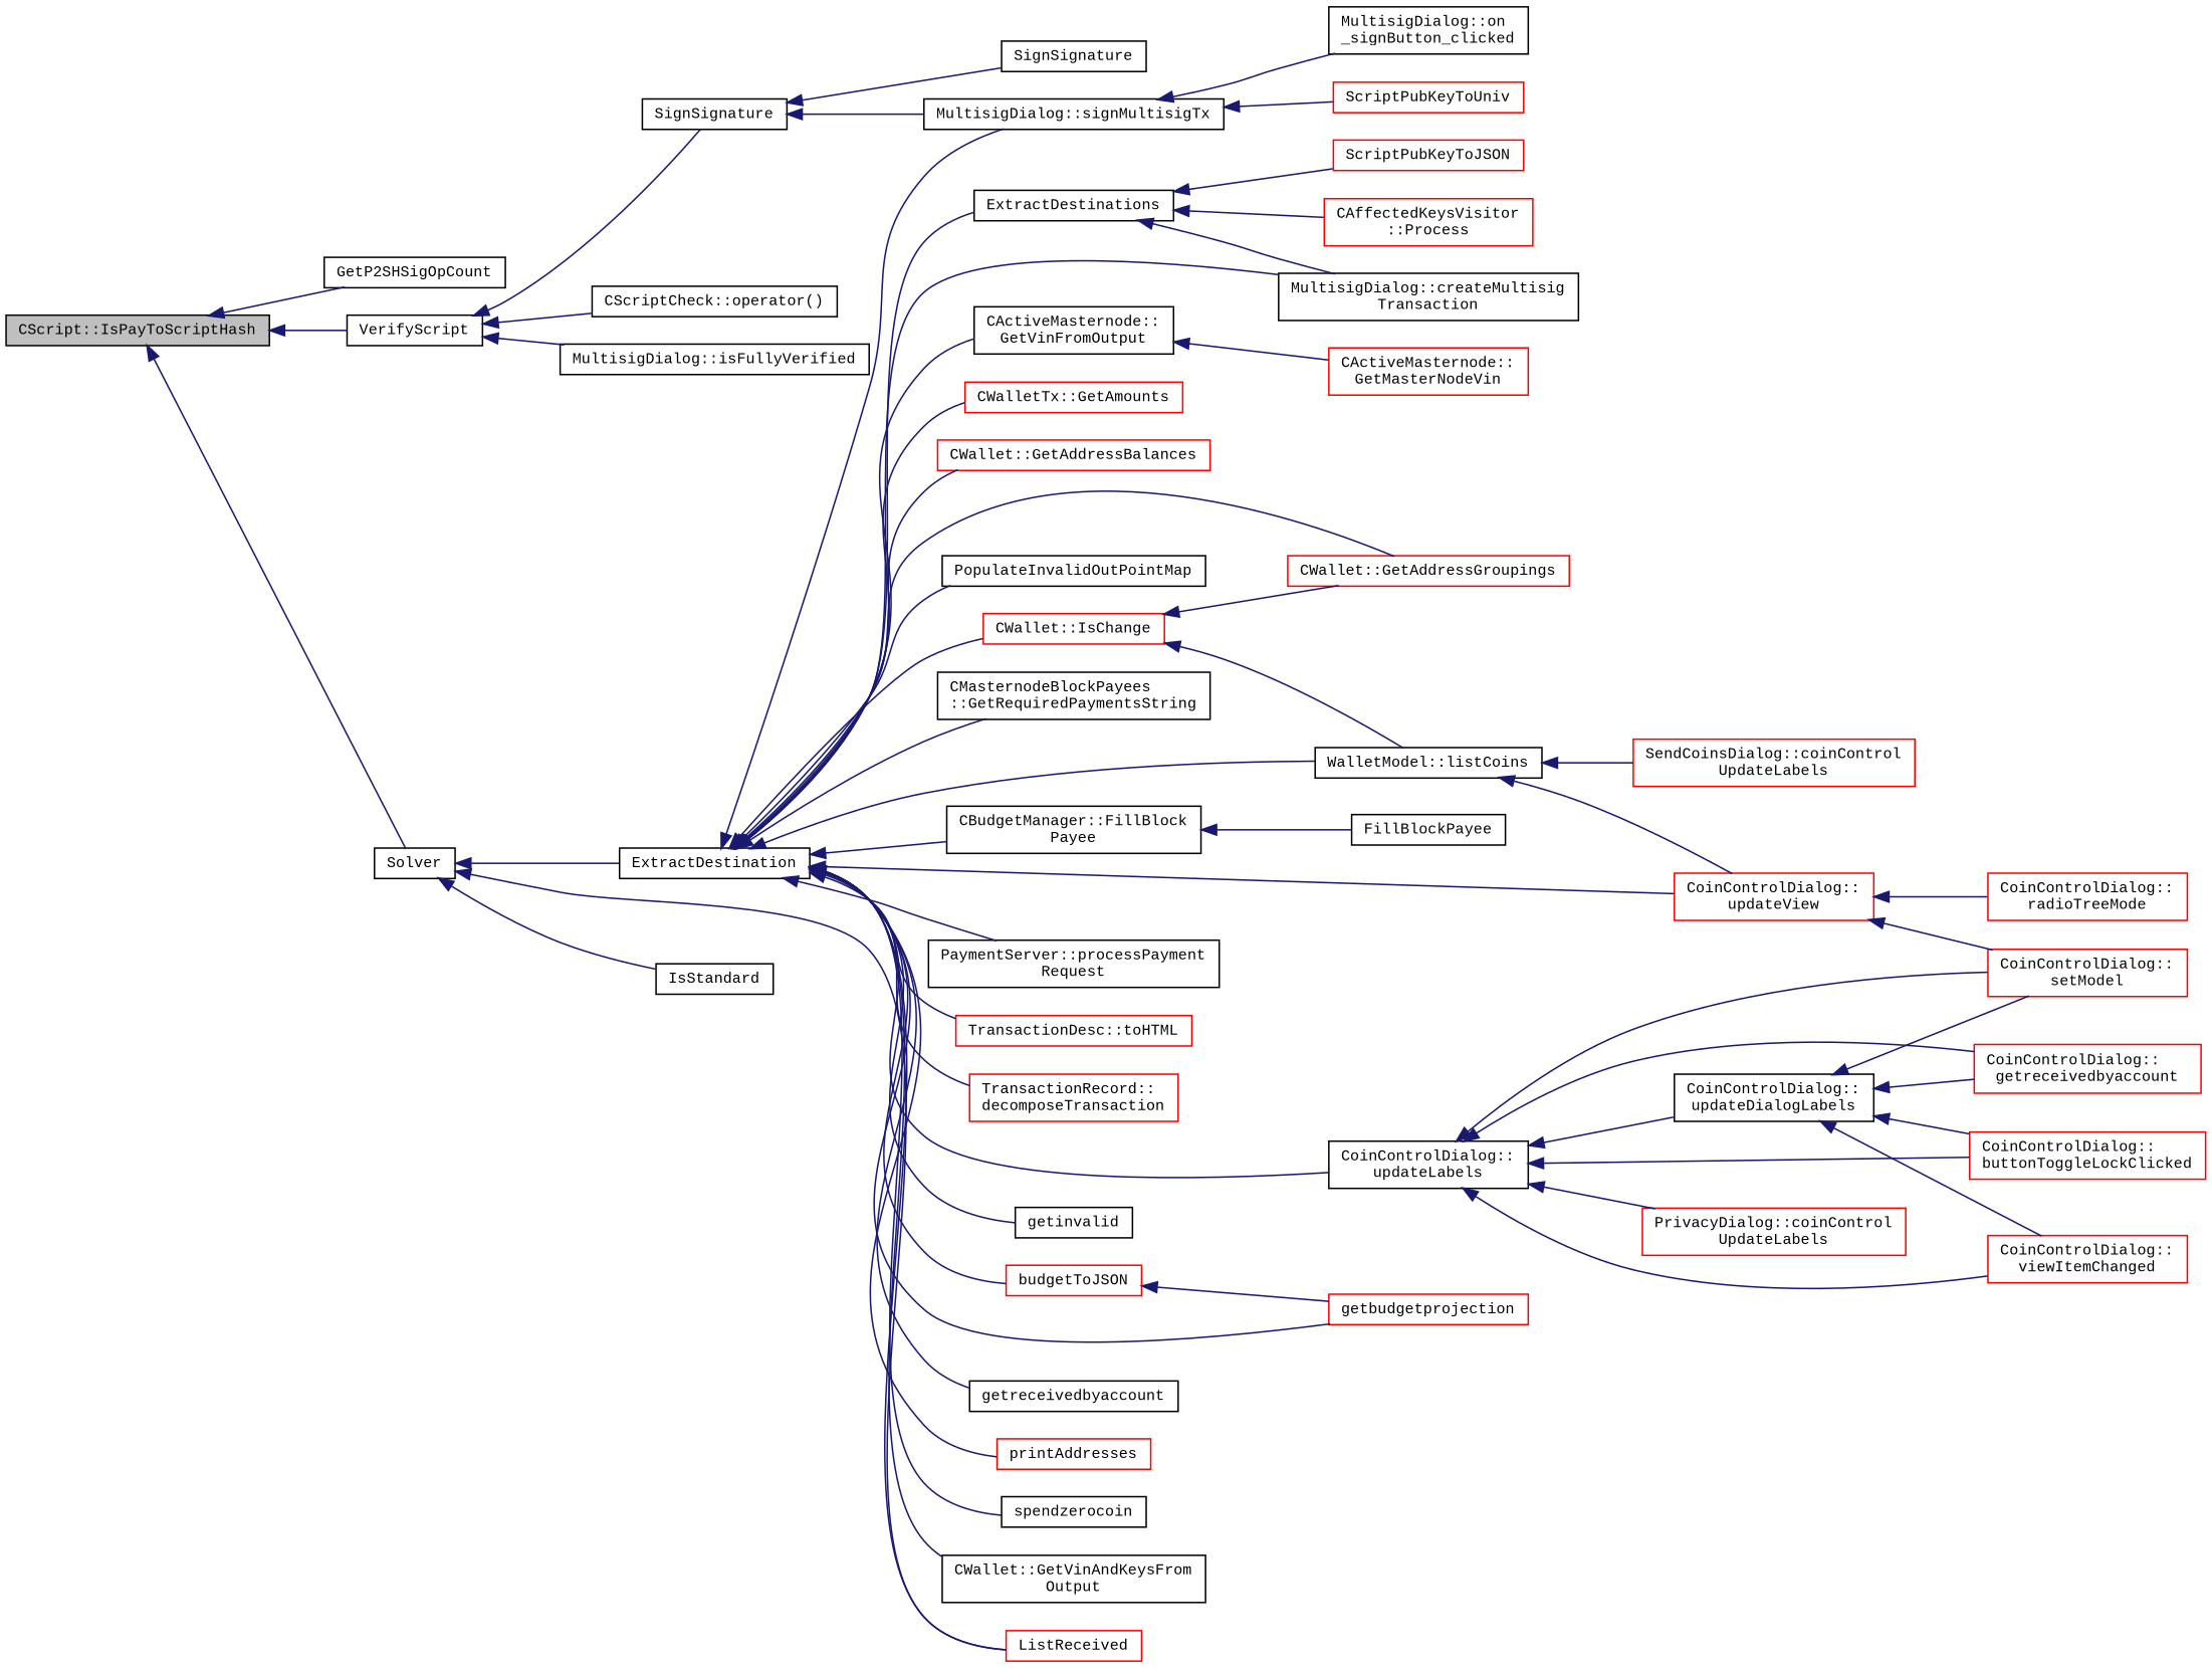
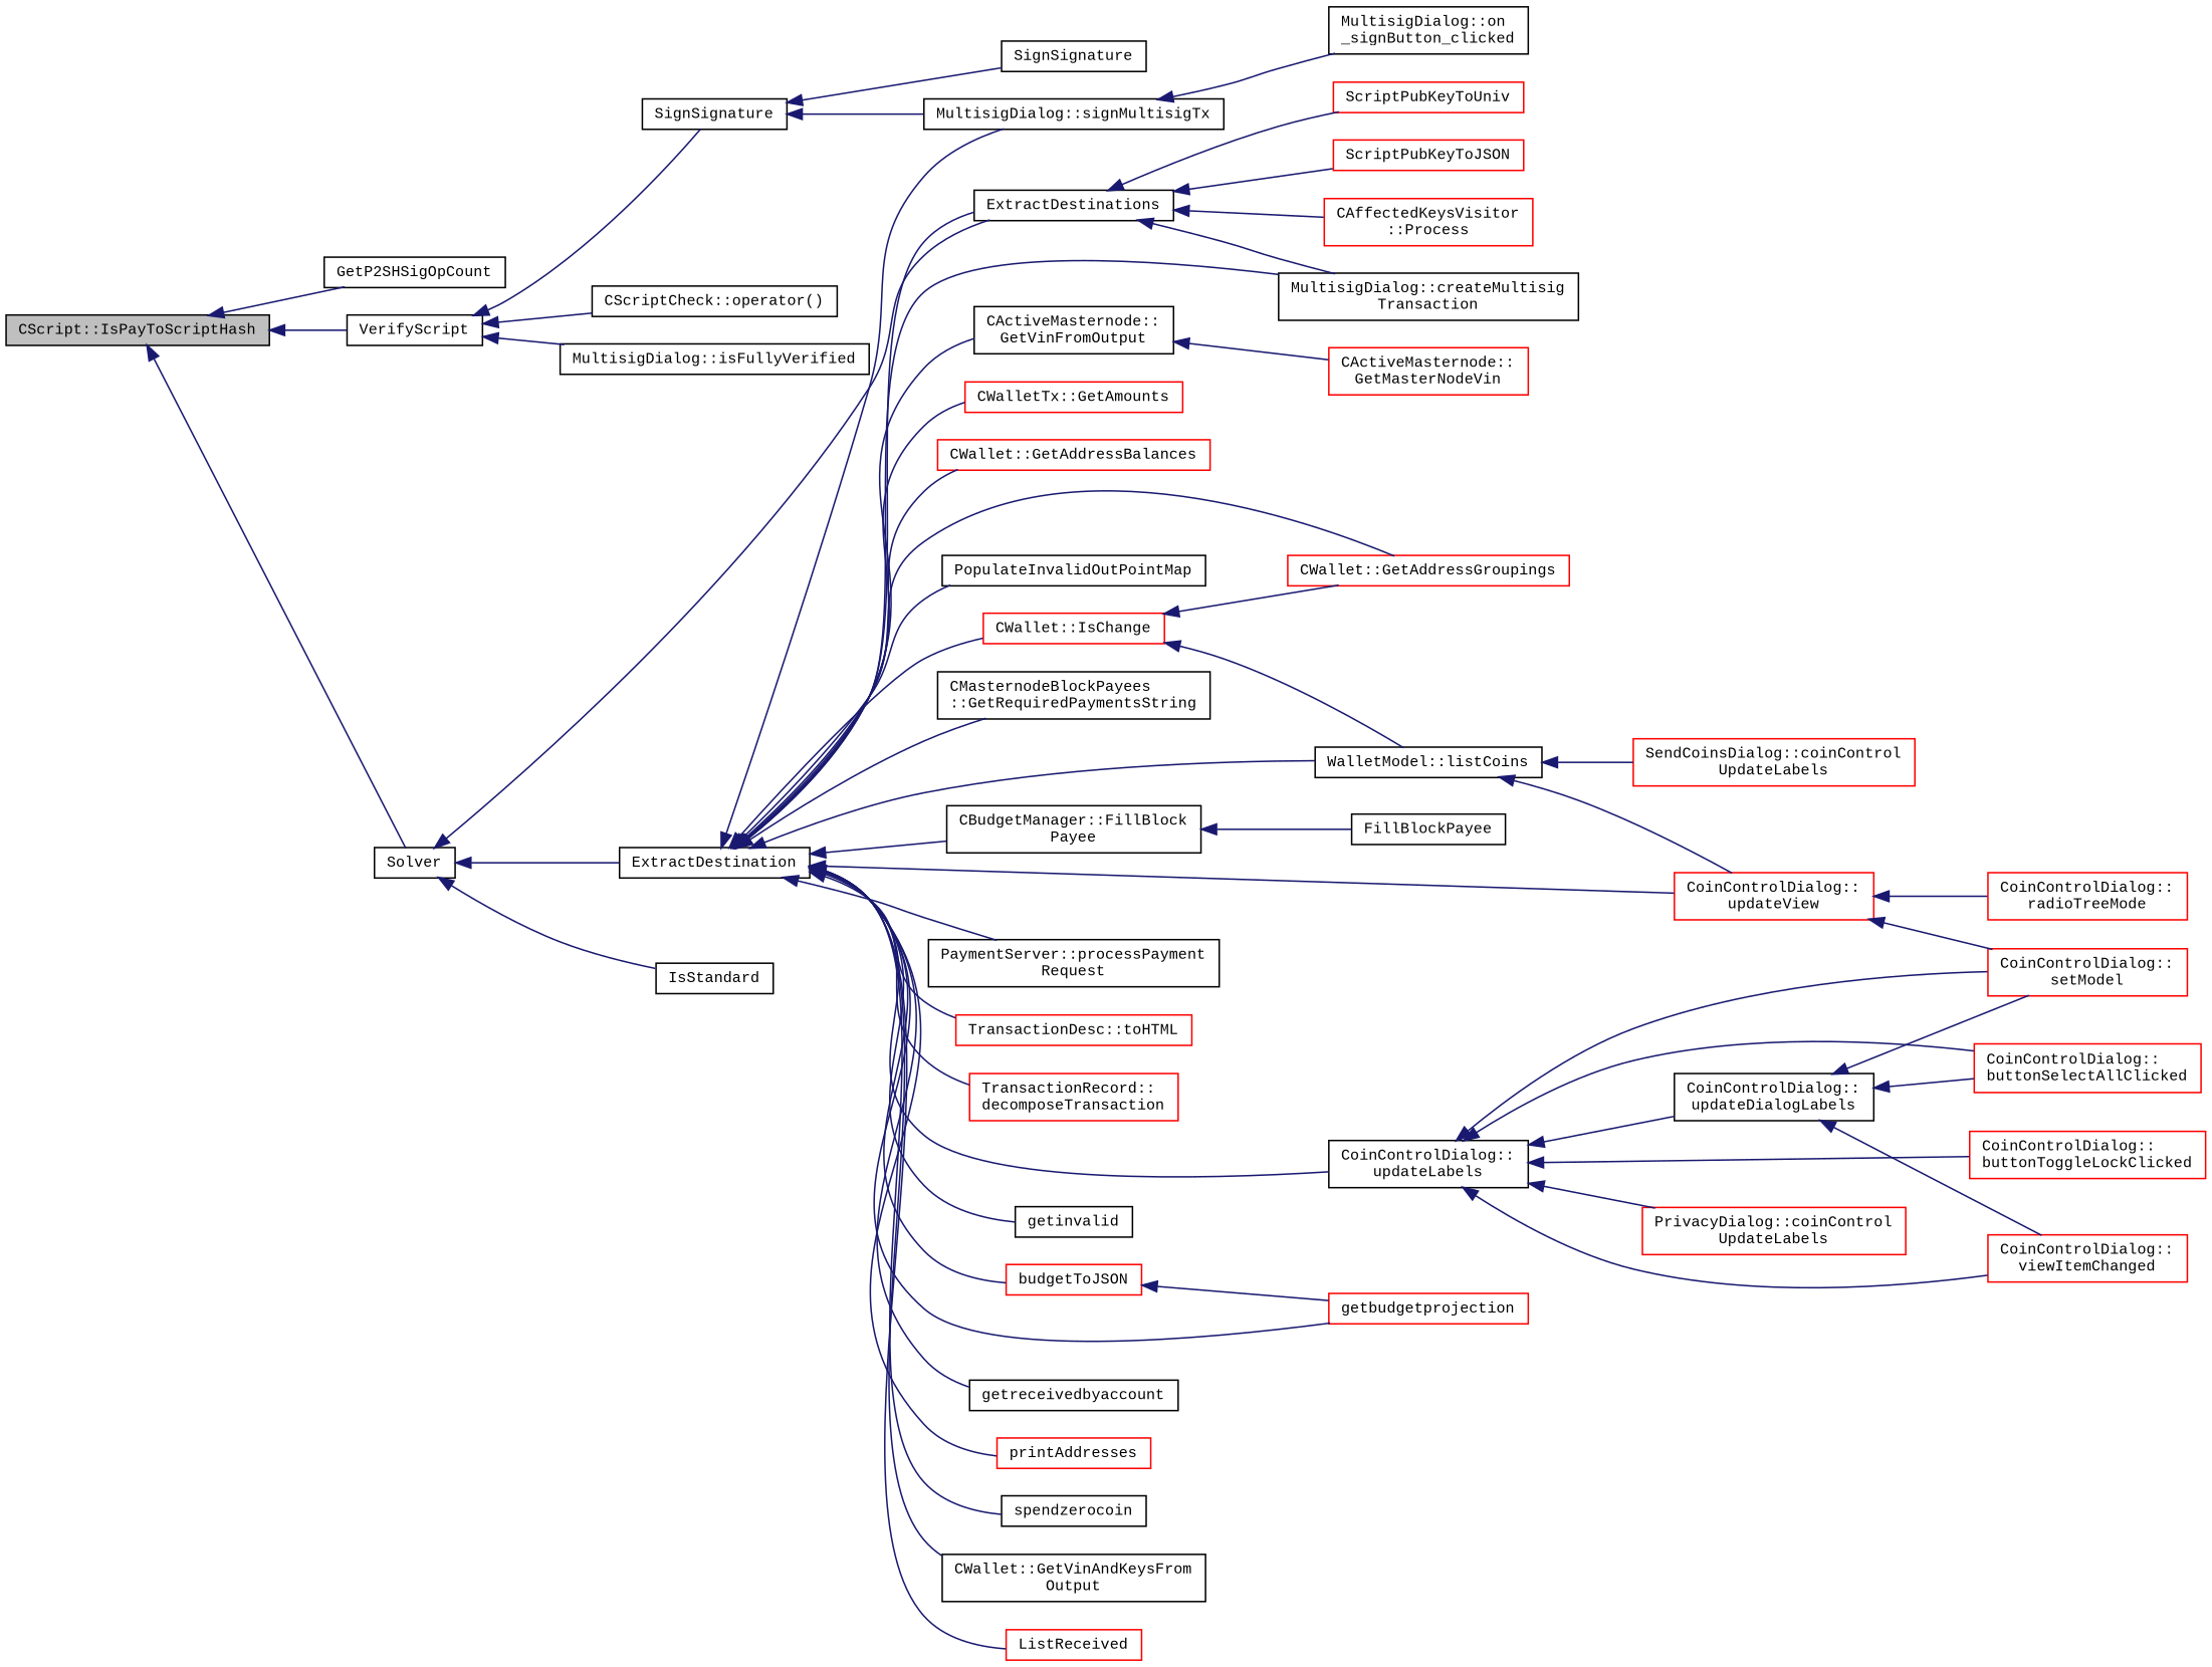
  digraph {
    fontname="Liberation Mono"
    rankdir=LR
    node [color=black fillcolor=white fontname="Liberation Mono" fontsize=10 shape=record style=filled]
    edge [color=midnightblue dir=back fontname="Liberation Mono" fontsize=10 labelfontname=Helvetica labelfontsize=10 style=solid]
    n1 [fillcolor=grey75 fontcolor=black height=0.2 label="CScript::IsPayToScriptHash" width=0.4]
    n2 [height=0.2 label=GetP2SHSigOpCount width=0.4]
    n3 [height=0.2 label=VerifyScript width=0.4]
    n4 [height=0.2 label=Solver width=0.4]
    n5 [height=0.2 label="CScriptCheck::operator()" width=0.4]
    n6 [height=0.2 label="MultisigDialog::isFullyVerified" width=0.4]
    n7 [height=0.2 label=SignSignature width=0.4]
    n8 [height=0.2 label=IsStandard width=0.4]
    n9 [height=0.2 label=ExtractDestination width=0.4]
    n10 [height=0.2 label=ExtractDestinations width=0.4]
    n11 [height=0.2 label="MultisigDialog::signMultisigTx" width=0.4]
    n12 [height=0.2 label=SignSignature width=0.4]
    n13 [height=0.2 label="MultisigDialog::on\l_signButton_clicked" width=0.4]
    n14 [height=0.2 label="CActiveMasternode::\lGetVinFromOutput" width=0.4]
    n15 [height=0.2 label=PopulateInvalidOutPointMap width=0.4]
    n16 [height=0.2 label="CBudgetManager::FillBlock\lPayee" width=0.4]
    n17 [height=0.2 label="CMasternodeBlockPayees\l::GetRequiredPaymentsString" width=0.4]
    n18 [height=0.2 label="CoinControlDialog::\lupdateLabels" width=0.4]
    n19 [color=red height=0.2 label="CoinControlDialog::\lupdateView" width=0.4]
    n20 [height=0.2 label="MultisigDialog::createMultisig\lTransaction" width=0.4]
    n21 [height=0.2 label="PaymentServer::processPayment\lRequest" width=0.4]
    n22 [color=red height=0.2 label="TransactionDesc::toHTML" width=0.4]
    n23 [color=red height=0.2 label="TransactionRecord::\ldecomposeTransaction" width=0.4]
    n24 [height=0.2 label="WalletModel::listCoins" width=0.4]
    n25 [height=0.2 label=getinvalid width=0.4]
    n26 [color=red height=0.2 label=budgetToJSON width=0.4]
    n27 [color=red height=0.2 label=getbudgetprojection width=0.4]
    n28 [height=0.2 label=getreceivedbyaccount width=0.4]
    n29 [color=red height=0.2 label=ListReceived width=0.4]
    n30 [color=red height=0.2 label=printAddresses width=0.4]
    n31 [height=0.2 label=spendzerocoin width=0.4]
    n32 [height=0.2 label="CWallet::GetVinAndKeysFrom\lOutput" width=0.4]
    n33 [color=red height=0.2 label="CWallet::IsChange" width=0.4]
    n34 [color=red height=0.2 label="CWallet::GetAddressGroupings" width=0.4]
    n35 [color=red height=0.2 label="CWalletTx::GetAmounts" width=0.4]
    n36 [color=red height=0.2 label="CWallet::GetAddressBalances" width=0.4]
    n37 [color=red height=0.2 label=ScriptPubKeyToUniv width=0.4]
    n38 [color=red height=0.2 label=ScriptPubKeyToJSON width=0.4]
    n39 [color=red height=0.2 label="CAffectedKeysVisitor\l::Process" width=0.4]
    n40 [color=red height=0.2 label="CActiveMasternode::\lGetMasterNodeVin" width=0.4]
    n41 [height=0.2 label=FillBlockPayee width=0.4]
    n42 [color=red height=0.2 label="CoinControlDialog::\lsetModel" width=0.4]
-   n43 [color=red height=0.2 label="CoinControlDialog::\lgetreceivedbyaccount" width=0.4]
+   n43 [color=red height=0.2 label="CoinControlDialog::\lbuttonSelectAllClicked" width=0.4]
    n44 [color=red height=0.2 label="CoinControlDialog::\lbuttonToggleLockClicked" width=0.4]
    n45 [color=red height=0.2 label="CoinControlDialog::\lviewItemChanged" width=0.4]
    n46 [height=0.2 label="CoinControlDialog::\lupdateDialogLabels" width=0.4]
    n47 [color=red height=0.2 label="PrivacyDialog::coinControl\lUpdateLabels" width=0.4]
    n48 [color=red height=0.2 label="CoinControlDialog::\lradioTreeMode" width=0.4]
    n49 [color=red height=0.2 label="SendCoinsDialog::coinControl\lUpdateLabels" width=0.4]
    n1 -> n2
    n1 -> n3
    n1 -> n4
    n3 -> n5
    n3 -> n6
    n3 -> n7
    n4 -> n8
    n4 -> n9
-   n4 -> n29
+   n4 -> n10
    n7 -> n11
    n7 -> n12
    n9 -> n10
    n9 -> n11
    n9 -> n14
    n9 -> n15
    n9 -> n16
    n9 -> n17
    n9 -> n18
    n9 -> n19
    n9 -> n20
    n9 -> n21
    n9 -> n22
    n9 -> n23
    n9 -> n24
    n9 -> n25
    n9 -> n26
    n9 -> n27
    n9 -> n28
    n9 -> n29
    n9 -> n30
    n9 -> n31
    n9 -> n32
    n9 -> n33
    n9 -> n34
    n9 -> n35
    n9 -> n36
    n10 -> n20
-   n11 -> n37
+   n10 -> n37
    n10 -> n38
    n10 -> n39
    n11 -> n13
    n14 -> n40
    n16 -> n41
    n18 -> n42
    n18 -> n43
    n18 -> n44
    n18 -> n45
    n18 -> n46
    n18 -> n47
    n19 -> n42
    n19 -> n48
    n24 -> n19
    n24 -> n49
    n26 -> n27
    n33 -> n24
    n33 -> n34
    n46 -> n42
    n46 -> n43
-   n46 -> n44
    n46 -> n45
  }
